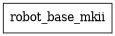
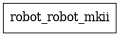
  digraph {
-   n1 [label=robot_base_mkii shape=box]
+   n1 [label=robot_robot_mkii shape=box]
  }
